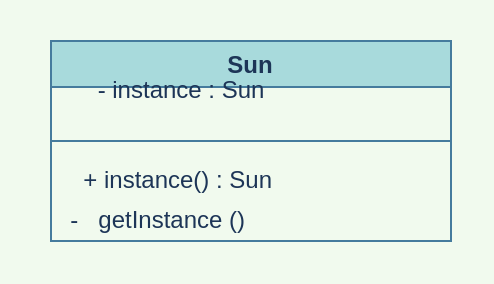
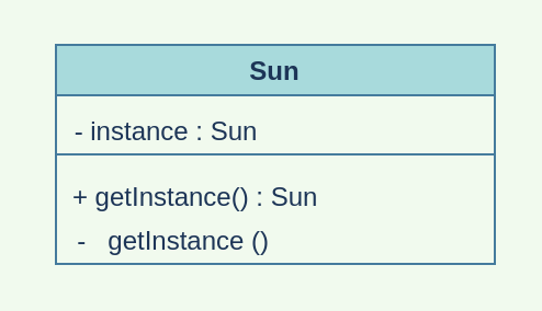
  <mxCell id="0" />
  <mxCell id="1" parent="0" />
  <mxCell id="2" value="Sun" style="swimlane;fillColor=#A8DADC;strokeColor=#457B9D;fontColor=#1D3557;" vertex="1" parent="1"><mxGeometry x="25" y="20" width="200" height="100" as="geometry" /></mxCell>
- <mxCell id="3" value="- instance : Sun" style="text;html=1;align=center;verticalAlign=middle;resizable=0;points=[];autosize=1;strokeColor=none;fontColor=#1D3557;" vertex="1" parent="2"><mxGeometry x="15" y="15" width="100" height="20" as="geometry" /></mxCell>
+ <mxCell id="3" value="- instance : Sun" style="text;html=1;align=center;verticalAlign=middle;resizable=0;points=[];autosize=1;strokeColor=none;fontColor=#1D3557;" vertex="1" parent="2"><mxGeometry y="30" width="100" height="20" as="geometry" /></mxCell>
  <mxCell id="4" value="" style="endArrow=none;html=1;labelBackgroundColor=#F1FAEE;strokeColor=#457B9D;fontColor=#1D3557;" edge="1" parent="2"><mxGeometry width="50" height="50" relative="1" as="geometry"><mxPoint y="50" as="sourcePoint" /><mxPoint x="200" y="50" as="targetPoint" /></mxGeometry></mxCell>
- <mxCell id="5" value="+ instance() : Sun&amp;nbsp;" style="text;html=1;align=center;verticalAlign=middle;resizable=0;points=[];autosize=1;strokeColor=none;fontColor=#1D3557;" vertex="1" parent="2"><mxGeometry y="60" width="130" height="20" as="geometry" /></mxCell>
+ <mxCell id="5" value="+ getInstance() : Sun&amp;nbsp;" style="text;html=1;align=center;verticalAlign=middle;resizable=0;points=[];autosize=1;strokeColor=none;fontColor=#1D3557;" vertex="1" parent="2"><mxGeometry y="60" width="130" height="20" as="geometry" /></mxCell>
  <mxCell id="6" value="&amp;nbsp; -&amp;nbsp; &amp;nbsp;getInstance ()" style="text;html=1;align=center;verticalAlign=middle;resizable=0;points=[];autosize=1;strokeColor=none;fontColor=#1D3557;" vertex="1" parent="2"><mxGeometry x="-5" y="80" width="110" height="20" as="geometry" /></mxCell>
